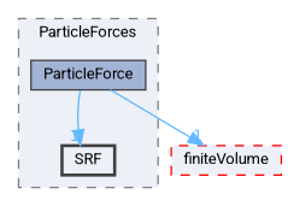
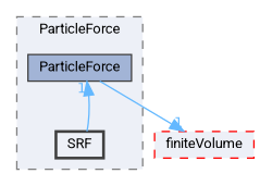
  digraph {
    compound=true
    fontname=Roboto
    node [color=grey25 fillcolor="#edf0f7" fontname=Roboto fontsize=10 shape=box]
    edge [color=steelblue1 fontcolor=steelblue1 fontname=Roboto fontsize=10 headlabel=1 labeldistance=1.5 labelfontname=Helvetica labelfontsize=10]
    n1 [fillcolor="#a2b4d6" height=0.2 label=ParticleForce style=filled width=0.4]
    n2 [height=0.2 label=SRF style="filled,bold" width=0.4]
    n3 [color=red height=0.2 label=finiteVolume style="filled,dashed" width=0.4]
    subgraph cluster_1 {
      bgcolor="#edf0f7"
      fontsize=10
-     label=ParticleForces
+     label=ParticleForce
      pencolor=grey50
      style="filled,dashed"
      n1
      n2
    }
    n1 -> n3
-   n1 -> n2
+   n2 -> n1
  }
